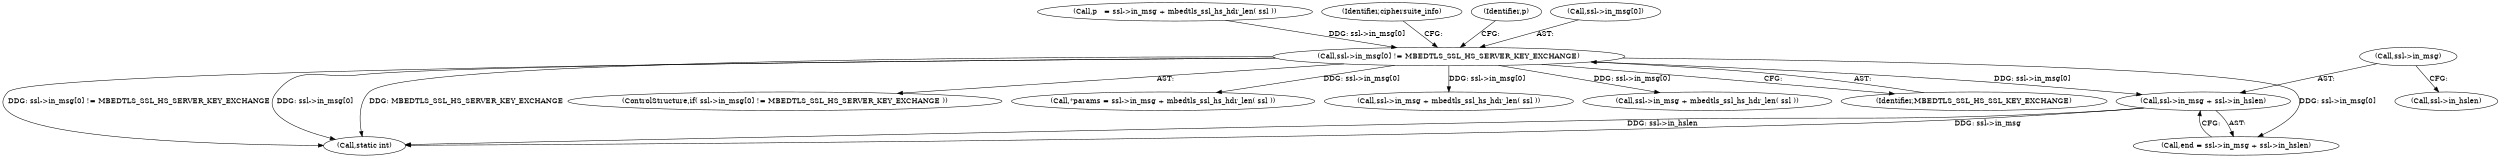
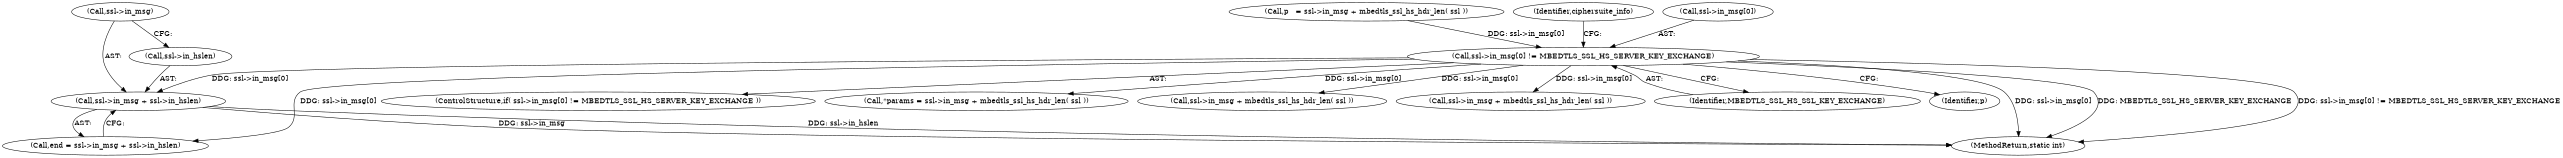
  digraph {
    n1 [label="(Call,ssl->in_msg + ssl->in_hslen)"]
    n2 [label="(Call,end = ssl->in_msg + ssl->in_hslen)"]
-   n3 [label="(Call,static int)"]
+   n3 [label="(MethodReturn,static int)"]
    n4 [label="(Call,ssl->in_hslen)"]
    n5 [label="(Call,ssl->in_msg[0] != MBEDTLS_SSL_HS_SERVER_KEY_EXCHANGE)"]
    n6 [label="(ControlStructure,if( ssl->in_msg[0] != MBEDTLS_SSL_HS_SERVER_KEY_EXCHANGE ))"]
    n7 [label="(Call,*params = ssl->in_msg + mbedtls_ssl_hs_hdr_len( ssl ))"]
    n8 [label="(Call,ssl->in_msg + mbedtls_ssl_hs_hdr_len( ssl ))"]
    n9 [label="(Call,ssl->in_msg + mbedtls_ssl_hs_hdr_len( ssl ))"]
    n10 [label="(Identifier,MBEDTLS_SSL_HS_SSL_KEY_EXCHANGE)"]
    n11 [label="(Call,p   = ssl->in_msg + mbedtls_ssl_hs_hdr_len( ssl ))"]
    n12 [label="(Identifier,ciphersuite_info)"]
    n13 [label="(Identifier,p)"]
    n14 [label="(Call,ssl->in_msg[0])"]
    n15 [label="(Call,ssl->in_msg)"]
    n1 -> n2 [label="AST: "]
    n1 -> n3 [label="DDG: ssl->in_hslen"]
    n1 -> n3 [label="DDG: ssl->in_msg"]
    n2 -> n1 [label="CFG: "]
+   n4 -> n1 [label="AST: "]
    n5 -> n1 [label="DDG: ssl->in_msg[0]"]
    n5 -> n2 [label="DDG: ssl->in_msg[0]"]
    n5 -> n3 [label="DDG: ssl->in_msg[0]"]
    n5 -> n3 [label="DDG: MBEDTLS_SSL_HS_SERVER_KEY_EXCHANGE"]
    n5 -> n3 [label="DDG: ssl->in_msg[0] != MBEDTLS_SSL_HS_SERVER_KEY_EXCHANGE"]
    n5 -> n6 [label="AST: "]
    n5 -> n7 [label="DDG: ssl->in_msg[0]"]
    n5 -> n8 [label="DDG: ssl->in_msg[0]"]
    n5 -> n9 [label="DDG: ssl->in_msg[0]"]
    n5 -> n10 [label="CFG: "]
    n10 -> n5 [label="AST: "]
    n11 -> n5 [label="DDG: ssl->in_msg[0]"]
    n12 -> n5 [label="CFG: "]
-   n13 -> n5 [label="CFG: "]
+   n5 -> n13 [label="CFG: "]
    n14 -> n5 [label="AST: "]
    n15 -> n1 [label="AST: "]
    n15 -> n4 [label="CFG: "]
  }
